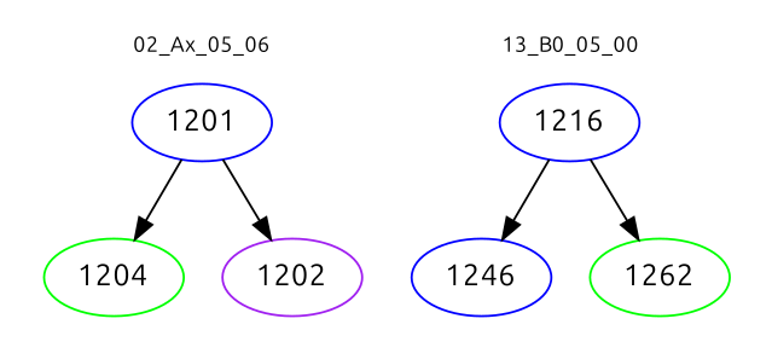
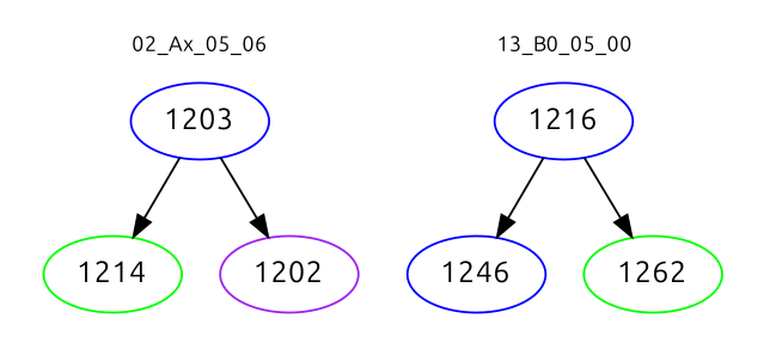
  digraph {
    fontname=Ubuntu
    node [color=blue fontname=Ubuntu]
    edge [color=black fontname=Ubuntu]
-   n1 [label=1201]
-   n2 [color=green label=1204]
+   n1 [label=1203]
+   n2 [color=green label=1214]
    n3 [color=purple label=1202]
    n4 [label=1216]
    n5 [label=1246]
    n6 [color=green label=1262]
    subgraph cluster_1 {
      color=white
      fontsize=10
      label="02_Ax_05_06"
      n1
      n2
      n3
    }
    subgraph cluster_2 {
      color=white
      fontsize=10
      label="13_B0_05_00"
      n4
      n5
      n6
    }
    n1 -> n2
    n1 -> n3
    n4 -> n5
    n4 -> n6
  }
